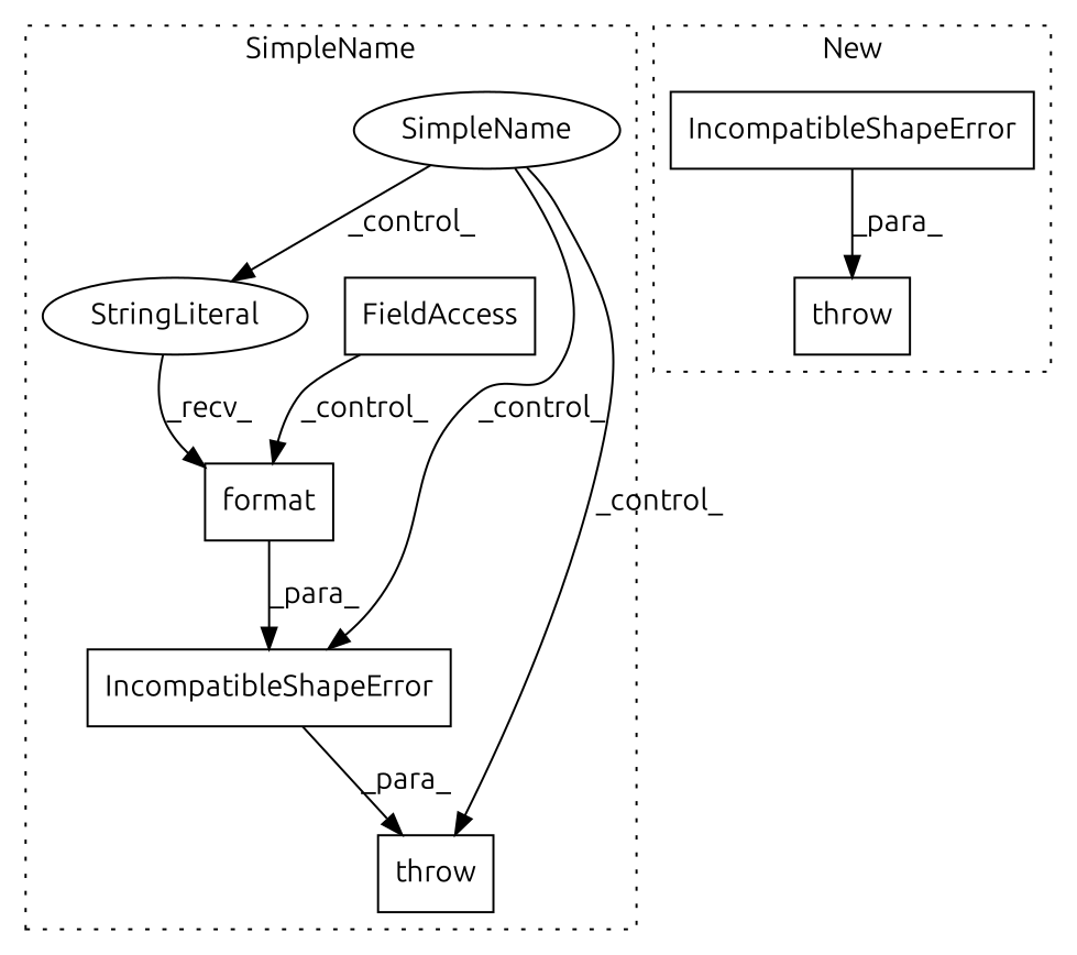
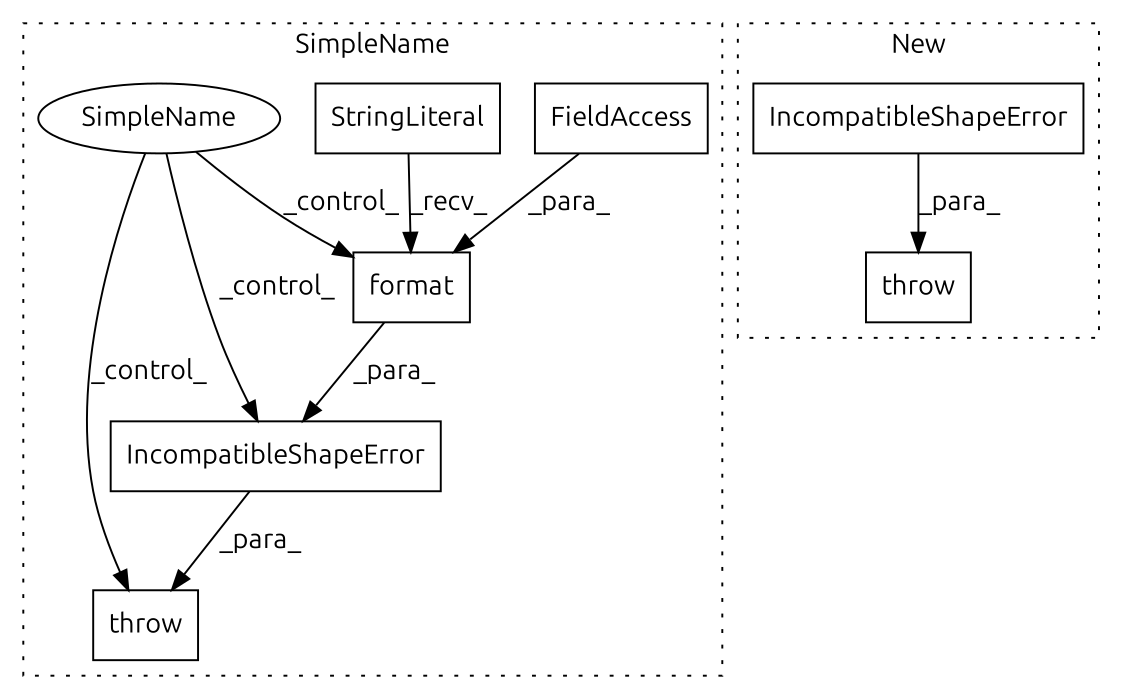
  digraph {
    fontname=Ubuntu
    node [a=32 fontname=Ubuntu l="23,1" shape=box]
    edge [fontname=Ubuntu]
    n1 [label=IncompatibleShapeError s="11198,11296"]
    n2 [l="7,1" label=format s="11264,11295"]
-   n3 [a=45 l=42 label=StringLiteral s=11221 shape=ellipse]
+   n3 [a=45 l=42 label=StringLiteral s=11221]
    n4 [a=53 l=6 label=throw s=11187]
    n5 [a=42 label=SimpleName shape=ellipse l=""]
    n6 [a=22 l=16 label=FieldAccess s=11271]
    n7 [label=IncompatibleShapeError s="11283,11375"]
    n8 [a=53 l=6 label=throw s=11272]
    subgraph cluster_1 {
      label=SimpleName
      style=dotted
      n1
      n2
      n3
      n4
      n5
      n6
    }
    subgraph cluster_2 {
      label=New
      style=dotted
      n7
      n8
    }
    n1 -> n4 [label=_para_]
    n2 -> n1 [label=_para_]
    n3 -> n2 [label=_recv_]
    n5 -> n1 [label=_control_]
-   n5 -> n3 [label=_control_]
+   n5 -> n2 [label=_control_]
    n5 -> n4 [label=_control_]
-   n6 -> n2 [label=_control_]
+   n6 -> n2 [label=_para_]
    n7 -> n8 [label=_para_]
  }
